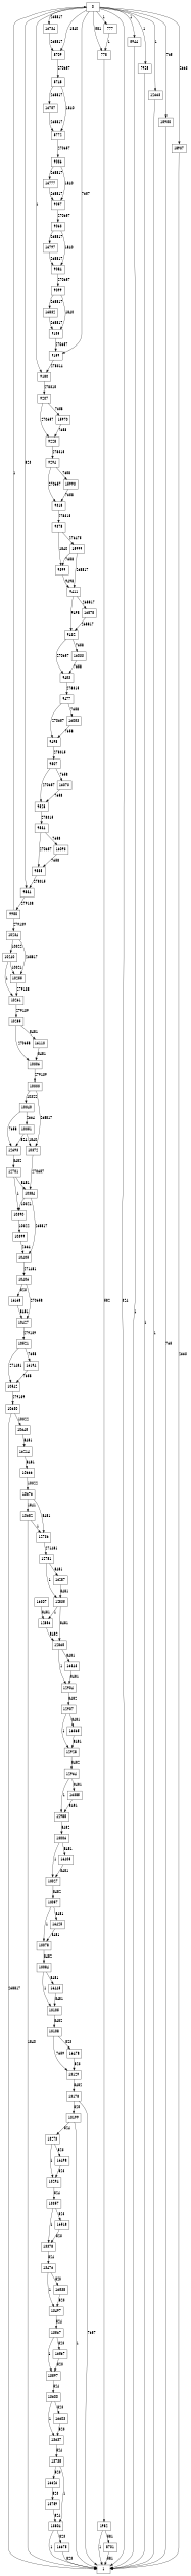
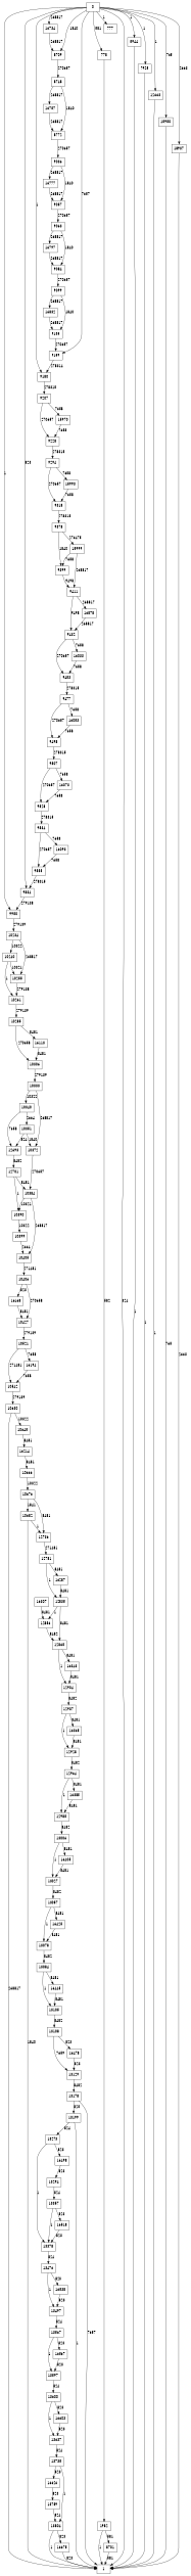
  digraph {
    fontname=Lato
    rankdir=TB
    node [fontname=Lato shape=rectangle]
    edge [fontname=Lato]
    777
    778
    1982
    1
    8701
    5944
    7925
    8709
    8748
    8772
    16757
    9036
    9057
    16777
    9063
    9084
    16797
    9099
    9135
    16832
    9159
    9180
    9207
    9228
    15970
    9294
    9318
    15993
    9378
    9399
    15999
    9411
    9432
    16878
    9453
    16033
    9477
    9498
    16053
    9507
    9528
    16073
    9534
    9555
    16093
    9834
    9950
    10234
    10240
    10255
    10261
    10285
    10306
    16113
    10333
    10340
    10372
    10351
    12693
    10384
    12701
    10390
    10405
    10399
    10406
    16168
    10427
    10521
    10542
    16194
    10630
    10645
    16214
    10666
    10676
    10682
    12736
    12781
    12835
    16287
    12663
    12856
    12865
    16307
    12904
    n86 [label=16343]
    12907
    12928
    16365
    12964
    12985
    16385
    13006
    13027
    16405
    13057
    13078
    16425
    13084
    13105
    16445
    13108
    13129
    16478
    13178
    13199
    13273
    13294
    16498
    13357
    13378
    16518
    13476
    13497
    16538
    13567
    13597
    16567
    13600
    13637
    16603
    13735
    16626
    13804
    13759
    16675
    15950
    16734
    18937
    0
-   777 -> 778 [label=1]
    778 -> 1982 [label=582]
    1982 -> 1 [label=1]
    1982 -> 8701 [label=581]
    8701 -> 1 [label=581]
    5944 -> 1 [label=1]
    7925 -> 1 [label=1]
    8709 -> 8748 [label=270657]
    8748 -> 8772 [label=1840]
    8748 -> 16757 [label=268817]
    8772 -> 9036 [label=270657]
    16757 -> 8772 [label=268817]
    9036 -> 9057 [label=1840]
    9036 -> 16777 [label=268817]
    9057 -> 9063 [label=270657]
    16777 -> 9057 [label=268817]
    9063 -> 9084 [label=1840]
    9063 -> 16797 [label=268817]
    9084 -> 9099 [label=270657]
    16797 -> 9084 [label=268817]
    9099 -> 9135 [label=1840]
    9099 -> 16832 [label=268817]
    9135 -> 9159 [label=270657]
    16832 -> 9135 [label=268817]
    9159 -> 9180 [label=278314]
    9180 -> 9207 [label=278315]
    9207 -> 9228 [label=270657]
    9207 -> 15970 [label=7658]
    9228 -> 9294 [label=278315]
    15970 -> 9228 [label=7658]
    9294 -> 9318 [label=270657]
    9294 -> 15993 [label=7658]
    9318 -> 9378 [label=278315]
    15993 -> 9318 [label=7658]
    9378 -> 9399 [label=1840]
    9378 -> 15999 [label=276475]
    9399 -> 9411 [label=9498]
    15999 -> 9399 [label=7658]
    15999 -> 9411 [label=268817]
    9411 -> 9432 [label=9498]
    9411 -> 16878 [label=268817]
    9432 -> 9453 [label=270657]
    9432 -> 16033 [label=7658]
    16878 -> 9432 [label=268817]
    9453 -> 9477 [label=278315]
    16033 -> 9453 [label=7658]
    9477 -> 9498 [label=270657]
    9477 -> 16053 [label=7658]
    9498 -> 9507 [label=278315]
    16053 -> 9498 [label=7658]
    9507 -> 9528 [label=270657]
    9507 -> 16073 [label=7658]
    9528 -> 9534 [label=278315]
    16073 -> 9528 [label=7658]
    9534 -> 9555 [label=270657]
    9534 -> 16093 [label=7658]
    9555 -> 9834 [label=278315]
    16093 -> 9555 [label=7658]
    9834 -> 9950 [label=279138]
    9950 -> 10234 [label=279139]
    10234 -> 10240 [label=10322]
    10234 -> 10255 [label=268817]
    10240 -> 10255 [label=10321]
    10240 -> 10261 [label=1]
    10255 -> 10261 [label=279138]
    10261 -> 10285 [label=279139]
    10285 -> 10306 [label=270658]
    10285 -> 16113 [label=8481]
    10306 -> 10333 [label=279139]
    16113 -> 10306 [label=8481]
    10333 -> 10340 [label=10322]
    10333 -> 10372 [label=268817]
    10340 -> 10351 [label=2664]
    10340 -> 12693 [label=7658]
    10372 -> 10384 [label=270657]
    10351 -> 10372 [label=1840]
    10351 -> 12693 [label=824]
    12693 -> 12701 [label=8482]
    10384 -> 10390 [label=10321]
    10384 -> 10405 [label=268817]
    12701 -> 10384 [label=8481]
    12701 -> 10390 [label=1]
    10390 -> 10399 [label=10322]
    10405 -> 10406 [label=271481]
    10399 -> 10405 [label=2664]
    10406 -> 16168 [label=823]
    10406 -> 10427 [label=270658]
    16168 -> 10427 [label=8481]
    10427 -> 10521 [label=279139]
    10521 -> 10542 [label=271481]
    10521 -> 16194 [label=7658]
    10542 -> 10630 [label=279139]
    16194 -> 10542 [label=7658]
    10630 -> 1 [label=268817]
    10630 -> 10645 [label=10322]
    10645 -> 16214 [label=8481]
    16214 -> 10666 [label=8481]
    10666 -> 10676 [label=10322]
    10676 -> 10682 [label=1841]
    10676 -> 12736 [label=8481]
    10682 -> 1 [label=1840]
    10682 -> 12736 [label=1]
    12736 -> 12781 [label=271481]
    12781 -> 12835 [label=1]
    12781 -> 16287 [label=8481]
    12835 -> 12856 [label=1]
    12835 -> 12865 [label=8481]
    16287 -> 12835 [label=8481]
    12663 -> 1 [label=1]
    12856 -> 12865 [label=8482]
    12865 -> 12904 [label=1]
    12865 -> n86 [label=8481]
    16307 -> 12856 [label=8481]
    12904 -> 12907 [label=8482]
    n86 -> 12904 [label=8481]
    12907 -> 12928 [label=1]
    12907 -> 16365 [label=8481]
    12928 -> 12964 [label=8482]
    16365 -> 12928 [label=8481]
    12964 -> 12985 [label=1]
    12964 -> 16385 [label=8481]
    12985 -> 13006 [label=8482]
    16385 -> 12985 [label=8481]
    13006 -> 13027 [label=1]
    13006 -> 16405 [label=8481]
    13027 -> 13057 [label=8482]
    16405 -> 13027 [label=8481]
    13057 -> 13078 [label=1]
    13057 -> 16425 [label=8481]
    13078 -> 13084 [label=8482]
    16425 -> 13078 [label=8481]
    13084 -> 13105 [label=1]
    13084 -> 16445 [label=8481]
    13105 -> 13108 [label=8482]
    16445 -> 13105 [label=8481]
    13108 -> 13129 [label=7659]
    13108 -> 16478 [label=823]
    13129 -> 13178 [label=8482]
    16478 -> 13129 [label=823]
    13178 -> 1 [label=7657]
    13178 -> 13199 [label=825]
    13199 -> 1 [label=1]
    13199 -> 13273 [label=824]
-   13273 -> 13294 [label=1]
+   13273 -> 13378 [label=1]
    13273 -> 16498 [label=823]
    13294 -> 13357 [label=824]
    16498 -> 13294 [label=823]
    13357 -> 13378 [label=1]
    13357 -> 16518 [label=823]
    13378 -> 13476 [label=824]
    16518 -> 13378 [label=823]
    13476 -> 13497 [label=1]
    13476 -> 16538 [label=823]
    13497 -> 13567 [label=824]
    16538 -> 13497 [label=823]
    13567 -> 13597 [label=1]
    13567 -> 16567 [label=823]
    13597 -> 13600 [label=824]
    16567 -> 13597 [label=823]
    13600 -> 13637 [label=1]
    13600 -> 16603 [label=823]
    13637 -> 13735 [label=824]
    16603 -> 13637 [label=823]
    13735 -> 16626 [label=823]
    13735 -> 13804 [label=1]
    16626 -> 13759 [label=823]
    13804 -> 1 [label=1]
    13804 -> 16675 [label=823]
    13759 -> 13804 [label=824]
    16675 -> 1 [label=823]
    15950 -> 1 [label=765]
    16734 -> 8709 [label=268817]
    18937 -> 1 [label=2663]
    0 -> 777 [label=1]
    0 -> 778 [label=581]
    0 -> 1 [label=324]
    0 -> 5944 [label=1]
    0 -> 7925 [label=1]
    0 -> 8709 [label=1840]
    0 -> 9159 [label=7657]
    0 -> 9180 [label=1]
    0 -> 9834 [label=823]
-   9950 -> 0 [label=1]
+   0 -> 9950 [label=1]
    0 -> 12663 [label=1]
    0 -> 15950 [label=765]
    0 -> 16734 [label=268817]
    0 -> 18937 [label=2663]
  }
